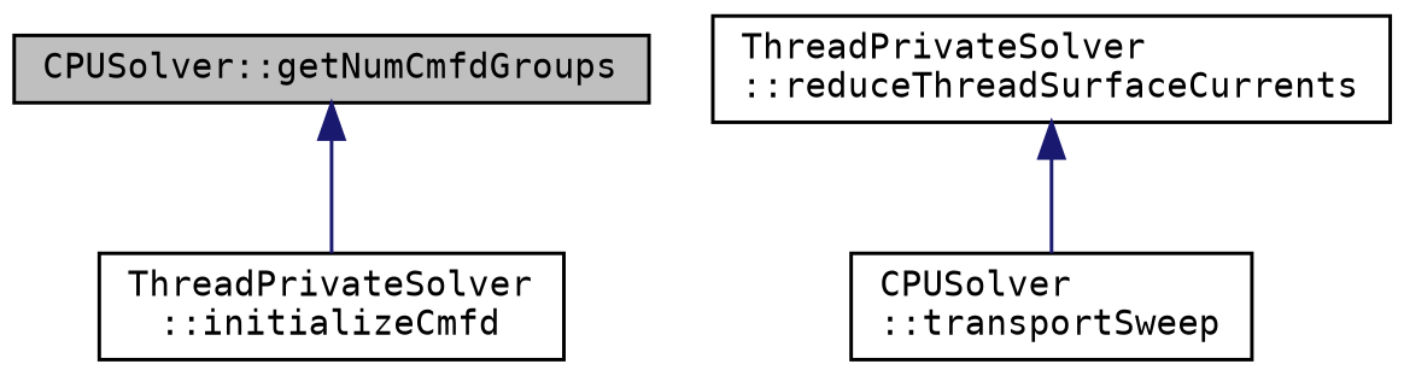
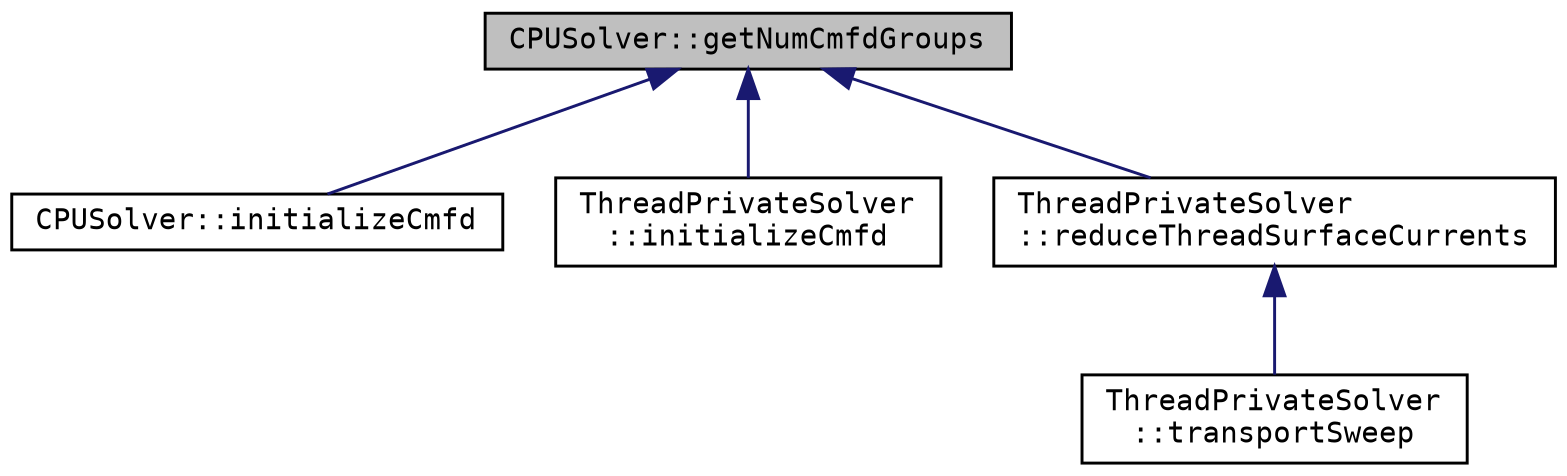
  digraph {
    fontname="DejaVu Sans Mono"
    rankdir=TB
    node [color=black fillcolor=white fontname="DejaVu Sans Mono" fontsize=10 shape=record style=filled]
    edge [color=midnightblue dir=back fontname="DejaVu Sans Mono" fontsize=10 labelfontname=Helvetica labelfontsize=10 style=solid]
    n1 [fillcolor=grey75 fontcolor=black height=0.2 label="CPUSolver::getNumCmfdGroups" width=0.4]
+   n2 [height=0.2 label="CPUSolver::initializeCmfd" width=0.4]
    n3 [height=0.2 label="ThreadPrivateSolver\l::initializeCmfd" width=0.4]
    n4 [height=0.2 label="ThreadPrivateSolver\l::reduceThreadSurfaceCurrents" width=0.4]
-   n5 [height=0.2 label="CPUSolver\l::transportSweep" width=0.4]
+   n5 [height=0.2 label="ThreadPrivateSolver\l::transportSweep" width=0.4]
+   n1 -> n2
    n1 -> n3
+   n1 -> n4
    n4 -> n5
  }
